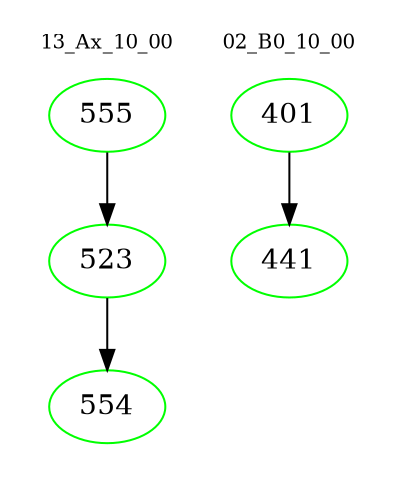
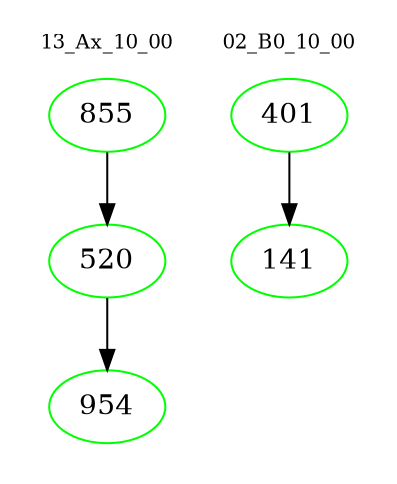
  digraph {
    node [color=green]
    edge [color=black]
-   n1 [label=555]
-   n2 [label=523]
-   n3 [label=554]
+   n1 [label=855]
+   n2 [label=520]
+   n3 [label=954]
    n4 [label=401]
-   n5 [label=441]
+   n5 [label=141]
    subgraph cluster_1 {
      color=white
      fontsize=10
      label="13_Ax_10_00"
      n1
      n2
      n3
    }
    subgraph cluster_2 {
      color=white
      fontsize=10
      label="02_B0_10_00"
      n4
      n5
    }
    n1 -> n2
    n2 -> n3
    n4 -> n5
  }
